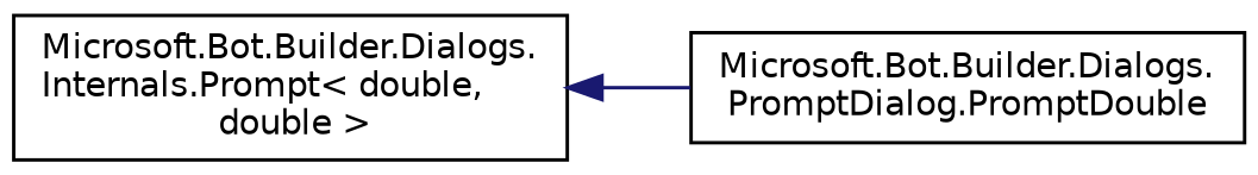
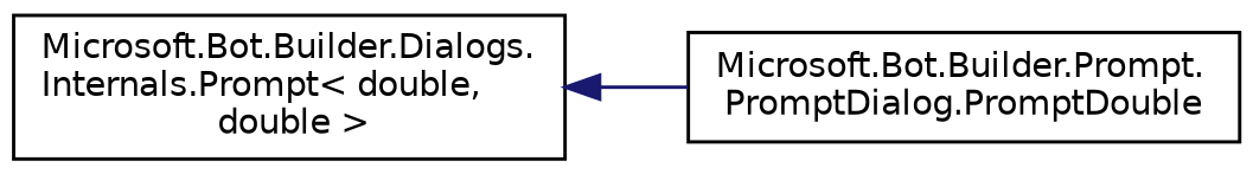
  digraph {
    rankdir=LR
    node [color=black fillcolor=white fontname=Helvetica fontsize=10 shape=record style=filled]
    n1 [height=0.2 label="Microsoft.Bot.Builder.Dialogs.\lInternals.Prompt\< double,\l double \>" width=0.4]
-   n2 [height=0.2 label="Microsoft.Bot.Builder.Dialogs.\lPromptDialog.PromptDouble" width=0.4]
+   n2 [height=0.2 label="Microsoft.Bot.Builder.Prompt.\lPromptDialog.PromptDouble" width=0.4]
    n1 -> n2 [color=midnightblue dir=back fontname=Helvetica fontsize=10 labelfontname=Helvetica labelfontsize=10 style=solid]
  }
